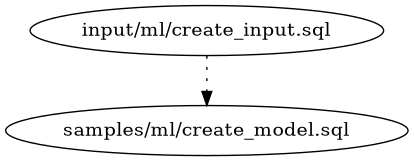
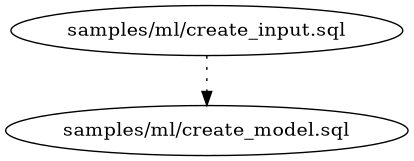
  digraph {
    node [type=query]
-   n1 [label="input/ml/create_input.sql"]
+   n1 [label="samples/ml/create_input.sql"]
    n2 [label="samples/ml/create_model.sql"]
    n1 -> n2 [style=dotted]
  }
